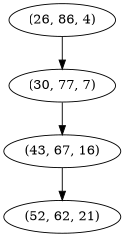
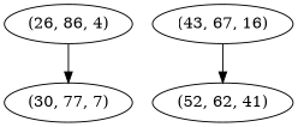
  digraph {
    n1 [label="(26, 86, 4)"]
    "(30, 77, 7)"
    "(43, 67, 16)"
-   "(52, 62, 21)"
+   "(52, 62, 21)" [label="(52, 62, 41)"]
    n1 -> "(30, 77, 7)"
-   "(30, 77, 7)" -> "(43, 67, 16)"
    "(43, 67, 16)" -> "(52, 62, 21)"
  }
